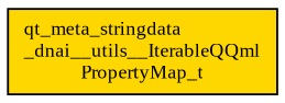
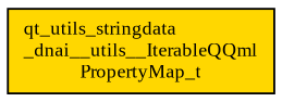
  digraph {
    rankdir=LR
    fontname="Liberation Serif"
-   n1 [color=black fillcolor=gold fontname="Liberation Serif" fontsize=10 height=0.2 label="qt_meta_stringdata\l_dnai__utils__IterableQQml\lPropertyMap_t" shape=record style=filled width=0.4]
+   n1 [color=black fillcolor=gold fontname="Liberation Serif" fontsize=10 height=0.2 label="qt_utils_stringdata\l_dnai__utils__IterableQQml\lPropertyMap_t" shape=record style=filled width=0.4]
  }
